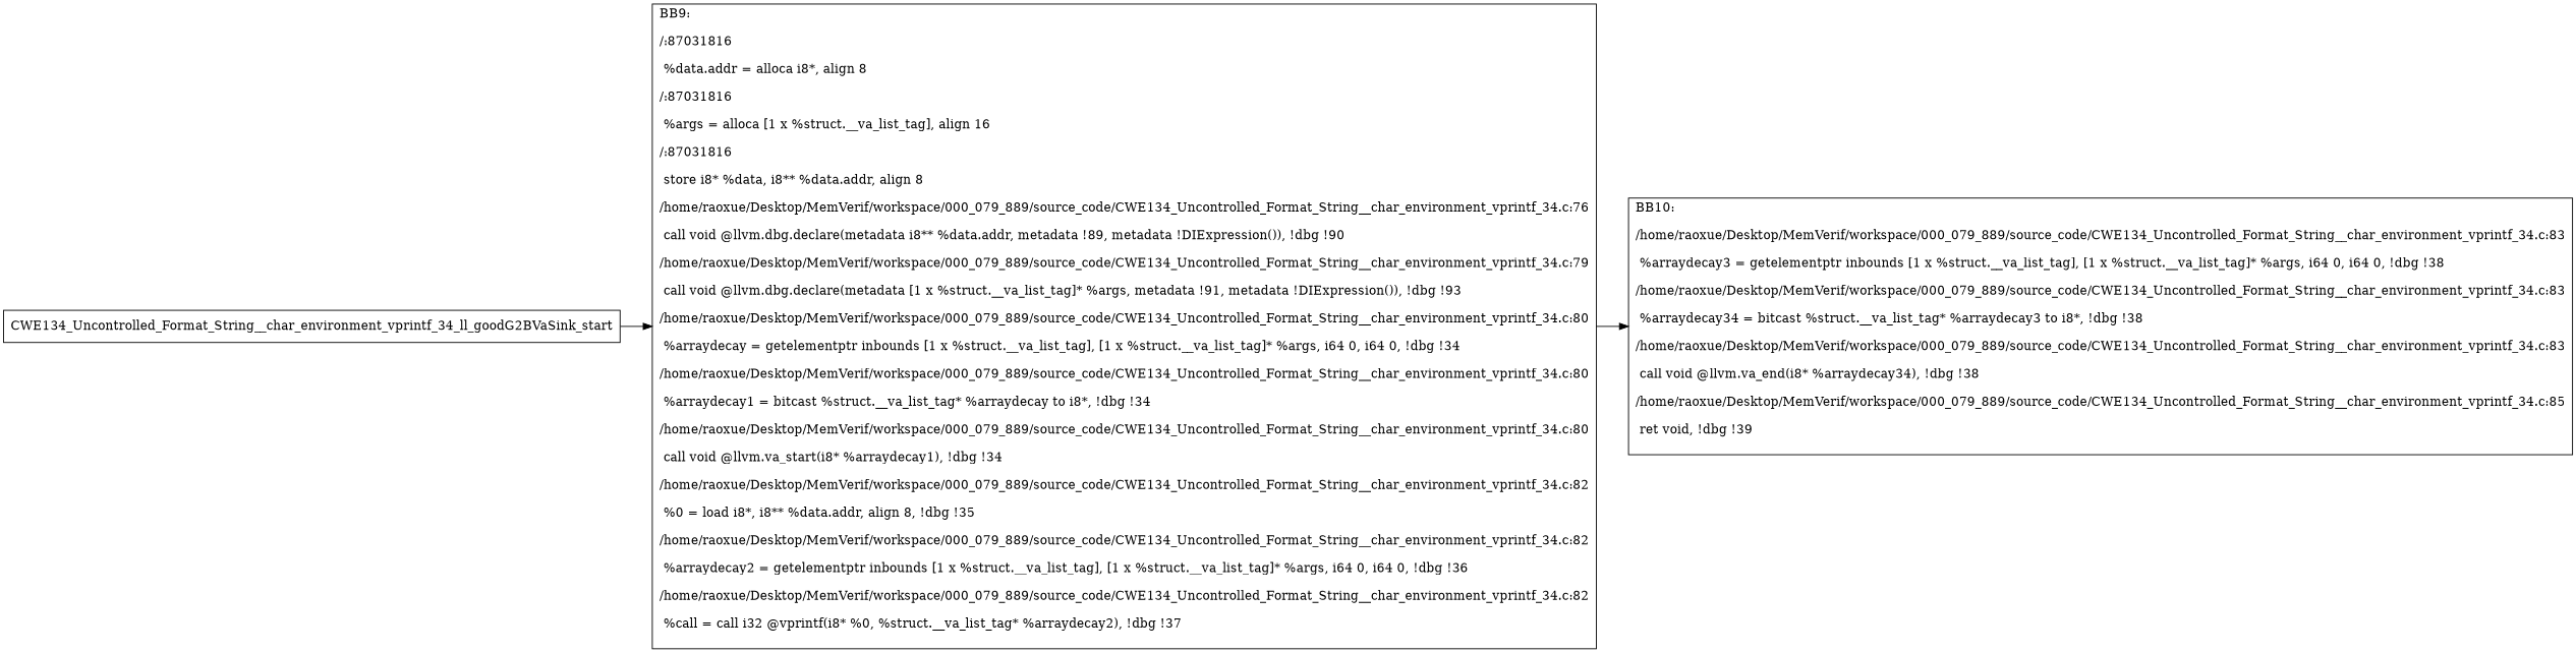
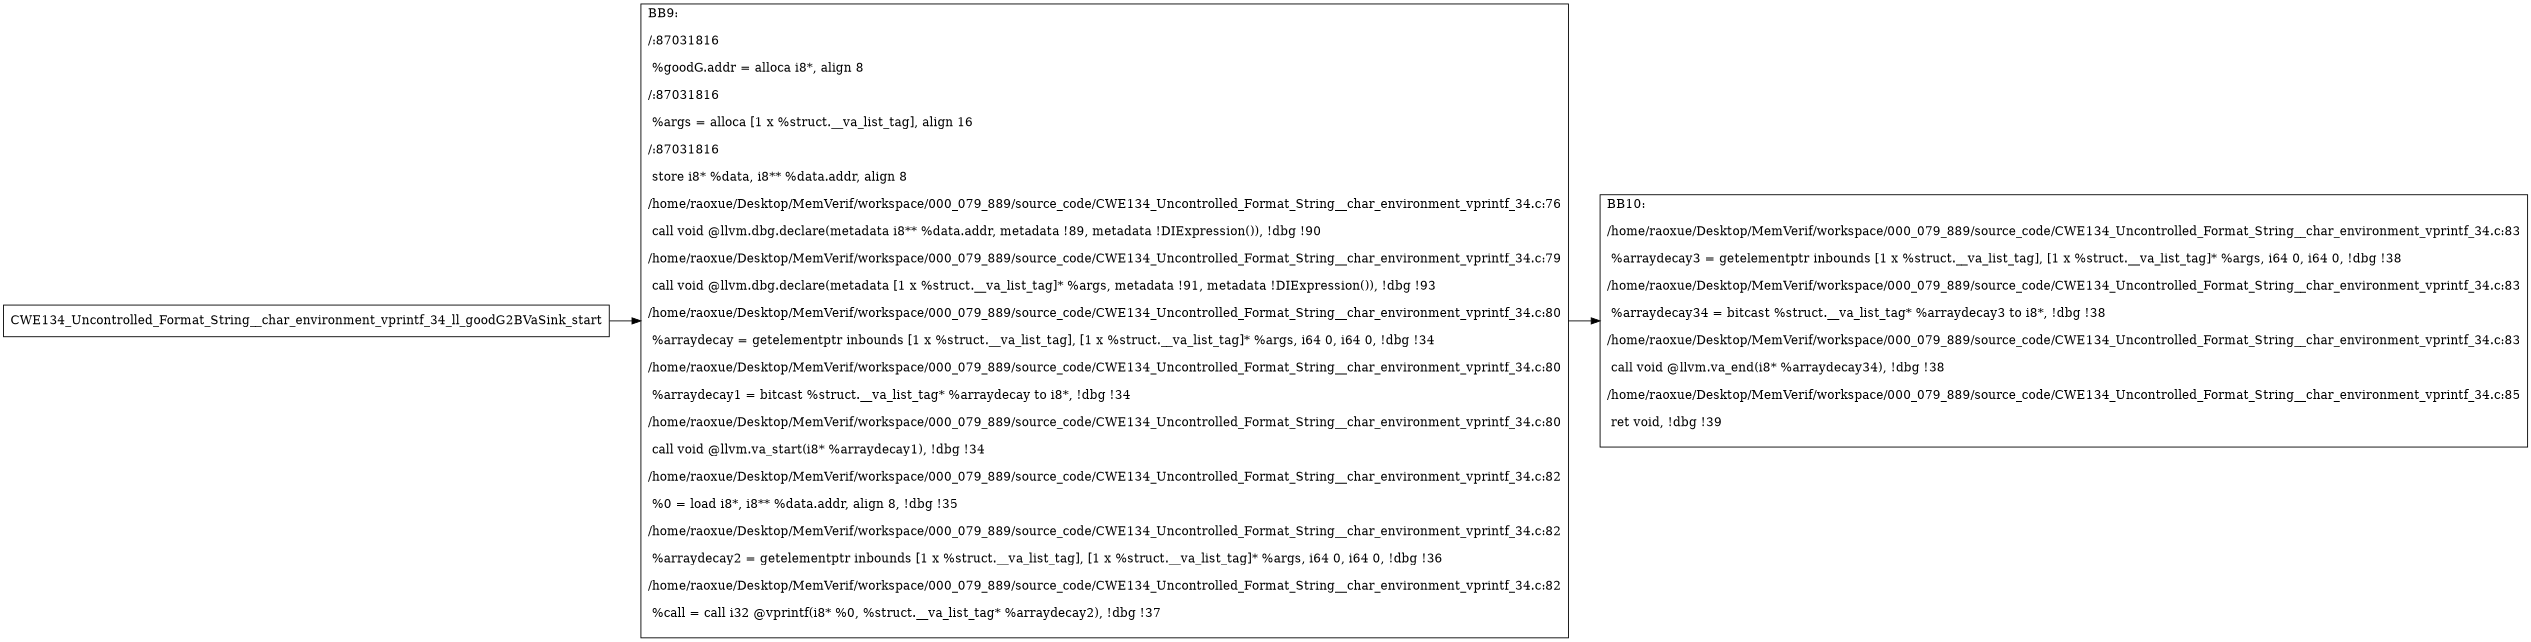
  digraph {
    rankdir=LR
    node [shape=record]
    n1 [label="{CWE134_Uncontrolled_Format_String__char_environment_vprintf_34_ll_goodG2BVaSink_start}"]
-   n2 [label="{BB9:\l\l/:87031816\l\n  %data.addr = alloca i8*, align 8\l\n/:87031816\l\n  %args = alloca [1 x %struct.__va_list_tag], align 16\l\n/:87031816\l\n  store i8* %data, i8** %data.addr, align 8\l\n/home/raoxue/Desktop/MemVerif/workspace/000_079_889/source_code/CWE134_Uncontrolled_Format_String__char_environment_vprintf_34.c:76\l\n  call void @llvm.dbg.declare(metadata i8** %data.addr, metadata !89, metadata !DIExpression()), !dbg !90\l\n/home/raoxue/Desktop/MemVerif/workspace/000_079_889/source_code/CWE134_Uncontrolled_Format_String__char_environment_vprintf_34.c:79\l\n  call void @llvm.dbg.declare(metadata [1 x %struct.__va_list_tag]* %args, metadata !91, metadata !DIExpression()), !dbg !93\l\n/home/raoxue/Desktop/MemVerif/workspace/000_079_889/source_code/CWE134_Uncontrolled_Format_String__char_environment_vprintf_34.c:80\l\n  %arraydecay = getelementptr inbounds [1 x %struct.__va_list_tag], [1 x %struct.__va_list_tag]* %args, i64 0, i64 0, !dbg !34\l\n/home/raoxue/Desktop/MemVerif/workspace/000_079_889/source_code/CWE134_Uncontrolled_Format_String__char_environment_vprintf_34.c:80\l\n  %arraydecay1 = bitcast %struct.__va_list_tag* %arraydecay to i8*, !dbg !34\l\n/home/raoxue/Desktop/MemVerif/workspace/000_079_889/source_code/CWE134_Uncontrolled_Format_String__char_environment_vprintf_34.c:80\l\n  call void @llvm.va_start(i8* %arraydecay1), !dbg !34\l\n/home/raoxue/Desktop/MemVerif/workspace/000_079_889/source_code/CWE134_Uncontrolled_Format_String__char_environment_vprintf_34.c:82\l\n  %0 = load i8*, i8** %data.addr, align 8, !dbg !35\l\n/home/raoxue/Desktop/MemVerif/workspace/000_079_889/source_code/CWE134_Uncontrolled_Format_String__char_environment_vprintf_34.c:82\l\n  %arraydecay2 = getelementptr inbounds [1 x %struct.__va_list_tag], [1 x %struct.__va_list_tag]* %args, i64 0, i64 0, !dbg !36\l\n/home/raoxue/Desktop/MemVerif/workspace/000_079_889/source_code/CWE134_Uncontrolled_Format_String__char_environment_vprintf_34.c:82\l\n  %call = call i32 @vprintf(i8* %0, %struct.__va_list_tag* %arraydecay2), !dbg !37\l\n}"]
+   n2 [label="{BB9:\l\l/:87031816\l\n  %goodG.addr = alloca i8*, align 8\l\n/:87031816\l\n  %args = alloca [1 x %struct.__va_list_tag], align 16\l\n/:87031816\l\n  store i8* %data, i8** %data.addr, align 8\l\n/home/raoxue/Desktop/MemVerif/workspace/000_079_889/source_code/CWE134_Uncontrolled_Format_String__char_environment_vprintf_34.c:76\l\n  call void @llvm.dbg.declare(metadata i8** %data.addr, metadata !89, metadata !DIExpression()), !dbg !90\l\n/home/raoxue/Desktop/MemVerif/workspace/000_079_889/source_code/CWE134_Uncontrolled_Format_String__char_environment_vprintf_34.c:79\l\n  call void @llvm.dbg.declare(metadata [1 x %struct.__va_list_tag]* %args, metadata !91, metadata !DIExpression()), !dbg !93\l\n/home/raoxue/Desktop/MemVerif/workspace/000_079_889/source_code/CWE134_Uncontrolled_Format_String__char_environment_vprintf_34.c:80\l\n  %arraydecay = getelementptr inbounds [1 x %struct.__va_list_tag], [1 x %struct.__va_list_tag]* %args, i64 0, i64 0, !dbg !34\l\n/home/raoxue/Desktop/MemVerif/workspace/000_079_889/source_code/CWE134_Uncontrolled_Format_String__char_environment_vprintf_34.c:80\l\n  %arraydecay1 = bitcast %struct.__va_list_tag* %arraydecay to i8*, !dbg !34\l\n/home/raoxue/Desktop/MemVerif/workspace/000_079_889/source_code/CWE134_Uncontrolled_Format_String__char_environment_vprintf_34.c:80\l\n  call void @llvm.va_start(i8* %arraydecay1), !dbg !34\l\n/home/raoxue/Desktop/MemVerif/workspace/000_079_889/source_code/CWE134_Uncontrolled_Format_String__char_environment_vprintf_34.c:82\l\n  %0 = load i8*, i8** %data.addr, align 8, !dbg !35\l\n/home/raoxue/Desktop/MemVerif/workspace/000_079_889/source_code/CWE134_Uncontrolled_Format_String__char_environment_vprintf_34.c:82\l\n  %arraydecay2 = getelementptr inbounds [1 x %struct.__va_list_tag], [1 x %struct.__va_list_tag]* %args, i64 0, i64 0, !dbg !36\l\n/home/raoxue/Desktop/MemVerif/workspace/000_079_889/source_code/CWE134_Uncontrolled_Format_String__char_environment_vprintf_34.c:82\l\n  %call = call i32 @vprintf(i8* %0, %struct.__va_list_tag* %arraydecay2), !dbg !37\l\n}"]
    n3 [label="{BB10:\l\l/home/raoxue/Desktop/MemVerif/workspace/000_079_889/source_code/CWE134_Uncontrolled_Format_String__char_environment_vprintf_34.c:83\l\n  %arraydecay3 = getelementptr inbounds [1 x %struct.__va_list_tag], [1 x %struct.__va_list_tag]* %args, i64 0, i64 0, !dbg !38\l\n/home/raoxue/Desktop/MemVerif/workspace/000_079_889/source_code/CWE134_Uncontrolled_Format_String__char_environment_vprintf_34.c:83\l\n  %arraydecay34 = bitcast %struct.__va_list_tag* %arraydecay3 to i8*, !dbg !38\l\n/home/raoxue/Desktop/MemVerif/workspace/000_079_889/source_code/CWE134_Uncontrolled_Format_String__char_environment_vprintf_34.c:83\l\n  call void @llvm.va_end(i8* %arraydecay34), !dbg !38\l\n/home/raoxue/Desktop/MemVerif/workspace/000_079_889/source_code/CWE134_Uncontrolled_Format_String__char_environment_vprintf_34.c:85\l\n  ret void, !dbg !39\l\n}"]
    n1 -> n2
    n2 -> n3
  }
